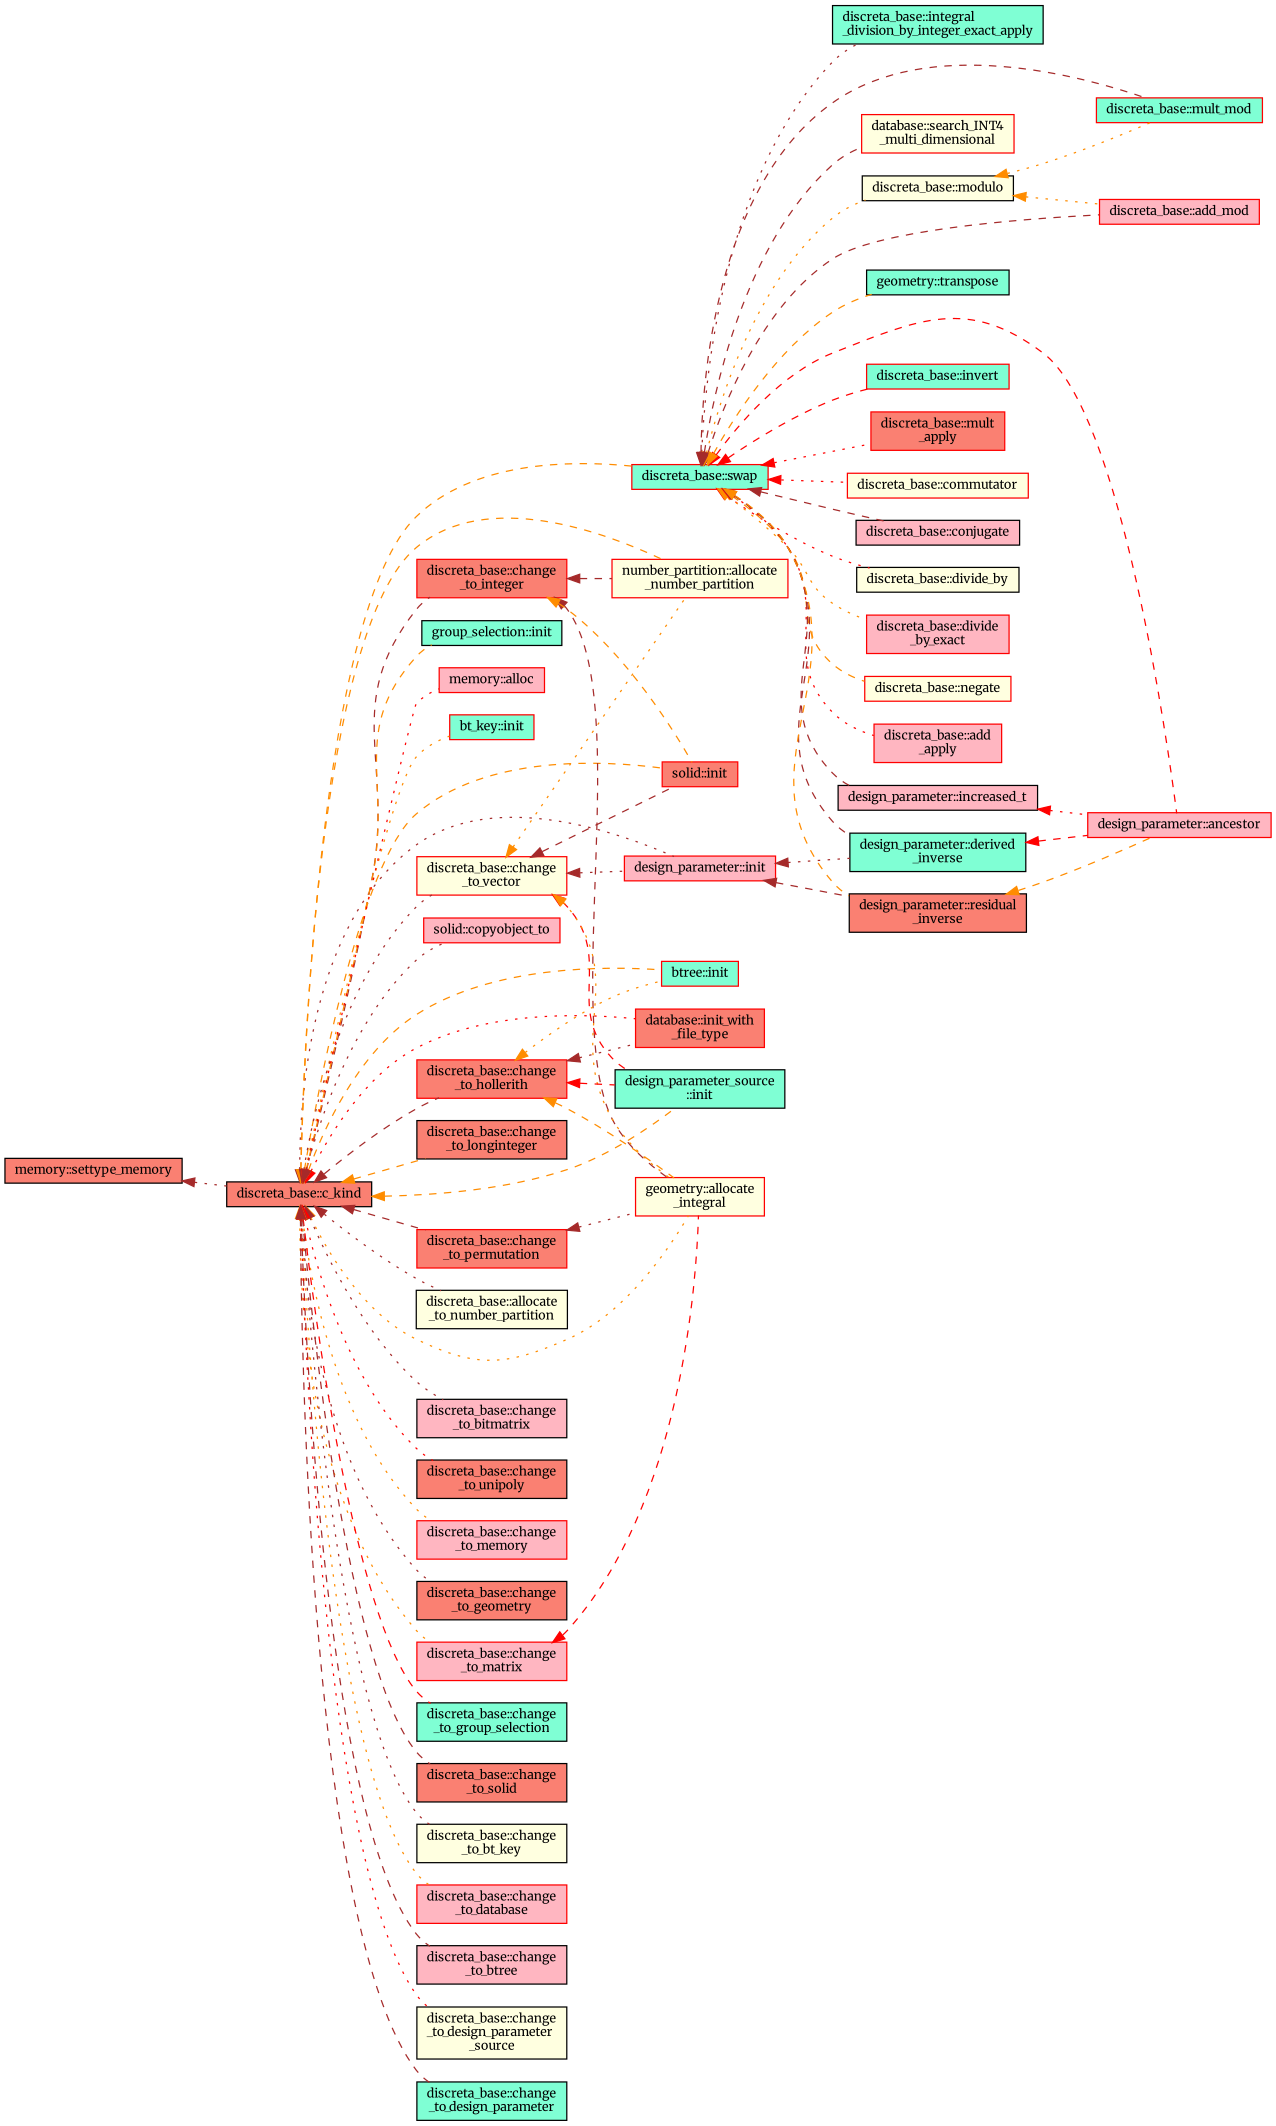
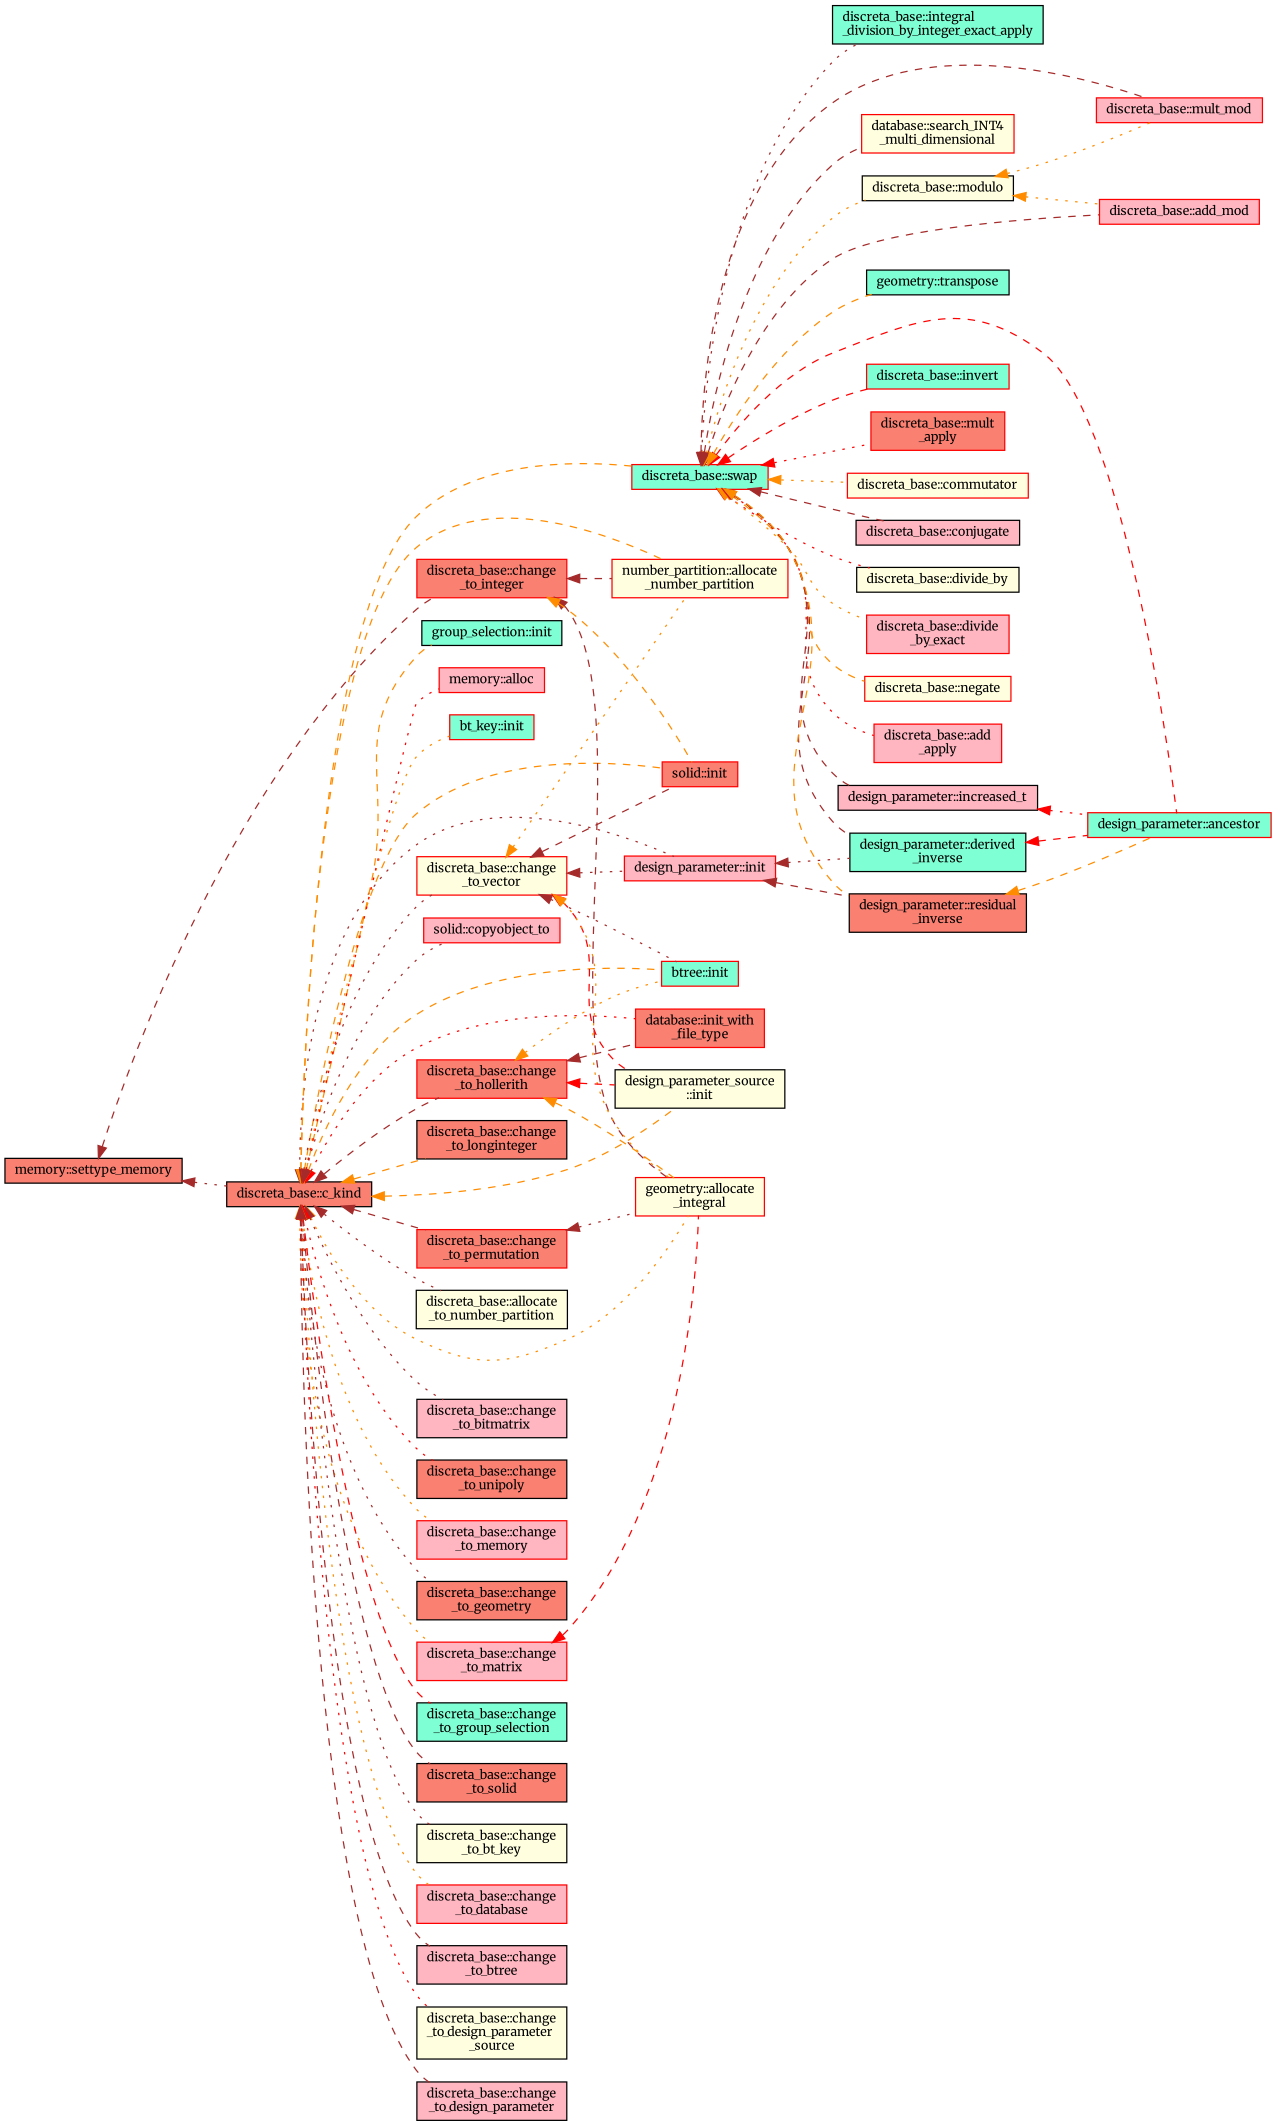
  digraph {
    fontname=Merriweather
    rankdir=LR
    node [color=red fillcolor=lightpink fontname=Merriweather fontsize=10 shape=record style=filled]
    edge [color=brown dir=back fontname=Merriweather fontsize=10 labelfontname=Helvetica labelfontsize=10 style=dashed]
    n1 [color=black fillcolor=salmon fontcolor=black height=0.2 label="memory::settype_memory" width=0.4]
    n2 [color=black fillcolor=salmon height=0.2 label="discreta_base::c_kind" width=0.4]
    n3 [fillcolor=aquamarine height=0.2 label="discreta_base::swap" width=0.4]
    n4 [fillcolor=aquamarine height=0.2 label="bt_key::init" width=0.4]
    n5 [fillcolor=aquamarine height=0.2 label="btree::init" width=0.4]
    n6 [fillcolor=salmon height=0.2 label="database::init_with\l_file_type" width=0.4]
    n7 [height=0.2 label="design_parameter::init" width=0.4]
-   n8 [color=black fillcolor=aquamarine height=0.2 label="design_parameter_source\l::init" width=0.4]
+   n8 [color=black fillcolor=lightyellow height=0.2 label="design_parameter_source\l::init" width=0.4]
    n9 [fillcolor=salmon height=0.2 label="discreta_base::change\l_to_integer" width=0.4]
    n10 [fillcolor=lightyellow height=0.2 label="geometry::allocate\l_integral" width=0.4]
    n11 [fillcolor=lightyellow height=0.2 label="number_partition::allocate\l_number_partition" width=0.4]
    n12 [fillcolor=salmon height=0.2 label="solid::init" width=0.4]
    n13 [color=black fillcolor=salmon height=0.2 label="discreta_base::change\l_to_longinteger" width=0.4]
    n14 [fillcolor=lightyellow height=0.2 label="discreta_base::change\l_to_vector" width=0.4]
    n15 [fillcolor=salmon height=0.2 label="discreta_base::change\l_to_permutation" width=0.4]
    n16 [color=black fillcolor=lightyellow height=0.2 label="discreta_base::allocate\l_to_number_partition" width=0.4]
    n17 [height=0.2 label="discreta_base::change\l_to_matrix" width=0.4]
    n18 [color=black height=0.2 label="discreta_base::change\l_to_bitmatrix" width=0.4]
    n19 [color=black fillcolor=salmon height=0.2 label="discreta_base::change\l_to_unipoly" width=0.4]
    n20 [height=0.2 label="discreta_base::change\l_to_memory" width=0.4]
    n21 [color=black fillcolor=salmon height=0.2 label="discreta_base::change\l_to_geometry" width=0.4]
    n22 [fillcolor=salmon height=0.2 label="discreta_base::change\l_to_hollerith" width=0.4]
    n23 [color=black fillcolor=aquamarine height=0.2 label="discreta_base::change\l_to_group_selection" width=0.4]
    n24 [color=black fillcolor=salmon height=0.2 label="discreta_base::change\l_to_solid" width=0.4]
    n25 [color=black fillcolor=lightyellow height=0.2 label="discreta_base::change\l_to_bt_key" width=0.4]
    n26 [height=0.2 label="discreta_base::change\l_to_database" width=0.4]
    n27 [color=black height=0.2 label="discreta_base::change\l_to_btree" width=0.4]
    n28 [color=black fillcolor=lightyellow height=0.2 label="discreta_base::change\l_to_design_parameter\l_source" width=0.4]
-   n29 [color=black fillcolor=aquamarine height=0.2 label="discreta_base::change\l_to_design_parameter" width=0.4]
+   n29 [color=black height=0.2 label="discreta_base::change\l_to_design_parameter" width=0.4]
    n30 [color=black fillcolor=aquamarine height=0.2 label="group_selection::init" width=0.4]
    n31 [height=0.2 label="memory::alloc" width=0.4]
    n32 [height=0.2 label="solid::copyobject_to" width=0.4]
-   n33 [fillcolor=aquamarine height=0.2 label="discreta_base::mult_mod" width=0.4]
+   n33 [height=0.2 label="discreta_base::mult_mod" width=0.4]
    n34 [fillcolor=aquamarine height=0.2 label="discreta_base::invert" width=0.4]
    n35 [fillcolor=salmon height=0.2 label="discreta_base::mult\l_apply" width=0.4]
    n36 [fillcolor=lightyellow height=0.2 label="discreta_base::commutator" width=0.4]
    n37 [color=black height=0.2 label="discreta_base::conjugate" width=0.4]
    n38 [color=black fillcolor=lightyellow height=0.2 label="discreta_base::divide_by" width=0.4]
    n39 [height=0.2 label="discreta_base::divide\l_by_exact" width=0.4]
    n40 [height=0.2 label="discreta_base::add_mod" width=0.4]
    n41 [fillcolor=lightyellow height=0.2 label="discreta_base::negate" width=0.4]
    n42 [height=0.2 label="discreta_base::add\l_apply" width=0.4]
    n43 [color=black fillcolor=aquamarine height=0.2 label="discreta_base::integral\l_division_by_integer_exact_apply" width=0.4]
    n44 [color=black fillcolor=lightyellow height=0.2 label="discreta_base::modulo" width=0.4]
    n45 [fillcolor=lightyellow height=0.2 label="database::search_INT4\l_multi_dimensional" width=0.4]
    n46 [color=black height=0.2 label="design_parameter::increased_t" width=0.4]
-   n47 [height=0.2 label="design_parameter::ancestor" width=0.4]
+   n47 [fillcolor=aquamarine height=0.2 label="design_parameter::ancestor" width=0.4]
    n48 [color=black fillcolor=aquamarine height=0.2 label="design_parameter::derived\l_inverse" width=0.4]
    n49 [color=black fillcolor=salmon height=0.2 label="design_parameter::residual\l_inverse" width=0.4]
    n50 [color=black fillcolor=aquamarine height=0.2 label="geometry::transpose" width=0.4]
    n1 -> n2 [style=dotted]
    n2 -> n3 [color=darkorange]
    n2 -> n4 [color=darkorange style=dotted]
    n2 -> n5 [color=darkorange]
    n2 -> n6 [color=red style=dotted]
    n2 -> n7 [style=dotted]
    n2 -> n8 [color=darkorange]
-   n2 -> n9
+   n1 -> n9
    n2 -> n10 [color=darkorange style=dotted]
    n2 -> n11 [color=darkorange]
    n2 -> n12 [color=darkorange]
    n2 -> n13 [color=darkorange]
    n2 -> n14 [style=dotted]
    n2 -> n15
    n2 -> n16 [style=dotted]
    n2 -> n17 [color=darkorange style=dotted]
    n2 -> n18 [style=dotted]
    n2 -> n19 [color=red style=dotted]
    n2 -> n20 [color=darkorange style=dotted]
    n2 -> n21 [style=dotted]
    n2 -> n22
    n2 -> n23 [color=red]
    n2 -> n24
    n2 -> n25 [style=dotted]
    n2 -> n26 [color=darkorange style=dotted]
    n2 -> n27
    n2 -> n28 [color=red style=dotted]
    n2 -> n29
    n2 -> n30 [color=darkorange]
    n2 -> n31 [color=red style=dotted]
    n2 -> n32 [style=dotted]
    n3 -> n33
    n3 -> n34 [color=red]
    n3 -> n35 [color=red style=dotted]
-   n3 -> n36 [color=red style=dotted]
+   n3 -> n36 [color=darkorange style=dotted]
    n3 -> n37
    n3 -> n38 [color=red style=dotted]
    n3 -> n39 [color=darkorange style=dotted]
    n3 -> n40
    n3 -> n41 [color=darkorange]
    n3 -> n42 [color=red style=dotted]
    n3 -> n43 [style=dotted]
    n3 -> n44 [color=darkorange style=dotted]
    n3 -> n45
    n3 -> n46
    n3 -> n47 [color=red]
    n3 -> n48
    n3 -> n49 [color=darkorange]
    n3 -> n50 [color=darkorange]
    n7 -> n48 [style=dotted]
    n7 -> n49
    n9 -> n10
    n9 -> n11
    n9 -> n12 [color=darkorange]
+   n14 -> n5 [style=dotted]
    n14 -> n7 [style=dotted]
    n14 -> n8 [color=red]
    n14 -> n10 [color=darkorange style=dotted]
    n14 -> n11 [color=darkorange style=dotted]
    n14 -> n12
    n15 -> n10 [style=dotted]
    n17 -> n10 [color=red]
    n22 -> n5 [color=darkorange style=dotted]
-   n22 -> n6 [style=dotted]
+   n22 -> n6
    n22 -> n8 [color=red]
    n22 -> n10 [color=darkorange]
    n44 -> n33 [color=darkorange style=dotted]
    n44 -> n40 [color=darkorange style=dotted]
    n46 -> n47 [color=red style=dotted]
    n48 -> n47 [color=red]
    n49 -> n47 [color=darkorange]
  }
